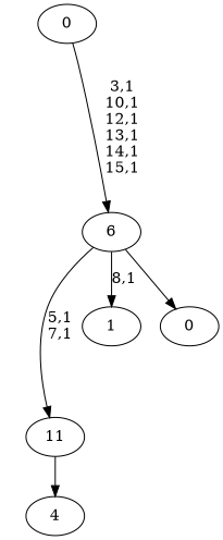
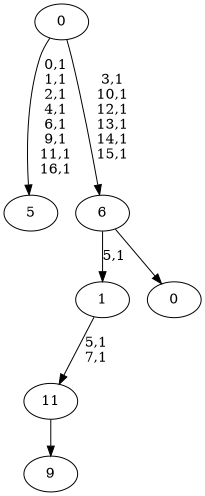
  digraph {
-   n2 [label=4]
+   n1 [label=5]
+   n2 [label=9]
    11
    n4 [label=1]
    n5 [label=0]
    6
    0
    11 -> n2
-   6 -> 11 [label="5,1\n7,1"]
-   6 -> n4 [label="8,1"]
+   n4 -> 11 [label="5,1\n7,1"]
+   6 -> n4 [label="5,1"]
    6 -> n5
+   0 -> n1 [label="0,1\n1,1\n2,1\n4,1\n6,1\n9,1\n11,1\n16,1"]
    0 -> 6 [label="3,1\n10,1\n12,1\n13,1\n14,1\n15,1"]
  }
